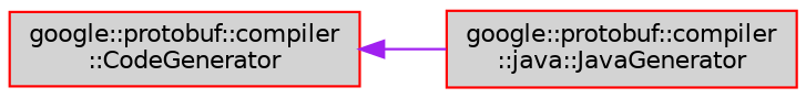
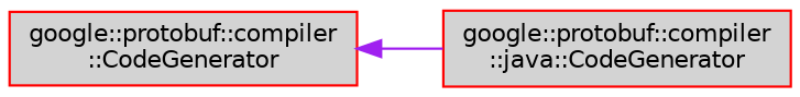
  digraph {
    rankdir=LR
    node [color=red fillcolor=lightgrey fontname=Helvetica fontsize=10 shape=record style=filled]
-   n1 [fontcolor=black height=0.2 label="google::protobuf::compiler\l::java::JavaGenerator" width=0.4]
+   n1 [fontcolor=black height=0.2 label="google::protobuf::compiler\l::java::CodeGenerator" width=0.4]
    n2 [height=0.2 label="google::protobuf::compiler\l::CodeGenerator" width=0.4]
    n2 -> n1 [color=purple dir=back fontname=Helvetica fontsize=10 labelfontname=Helvetica labelfontsize=10 style=solid]
  }
